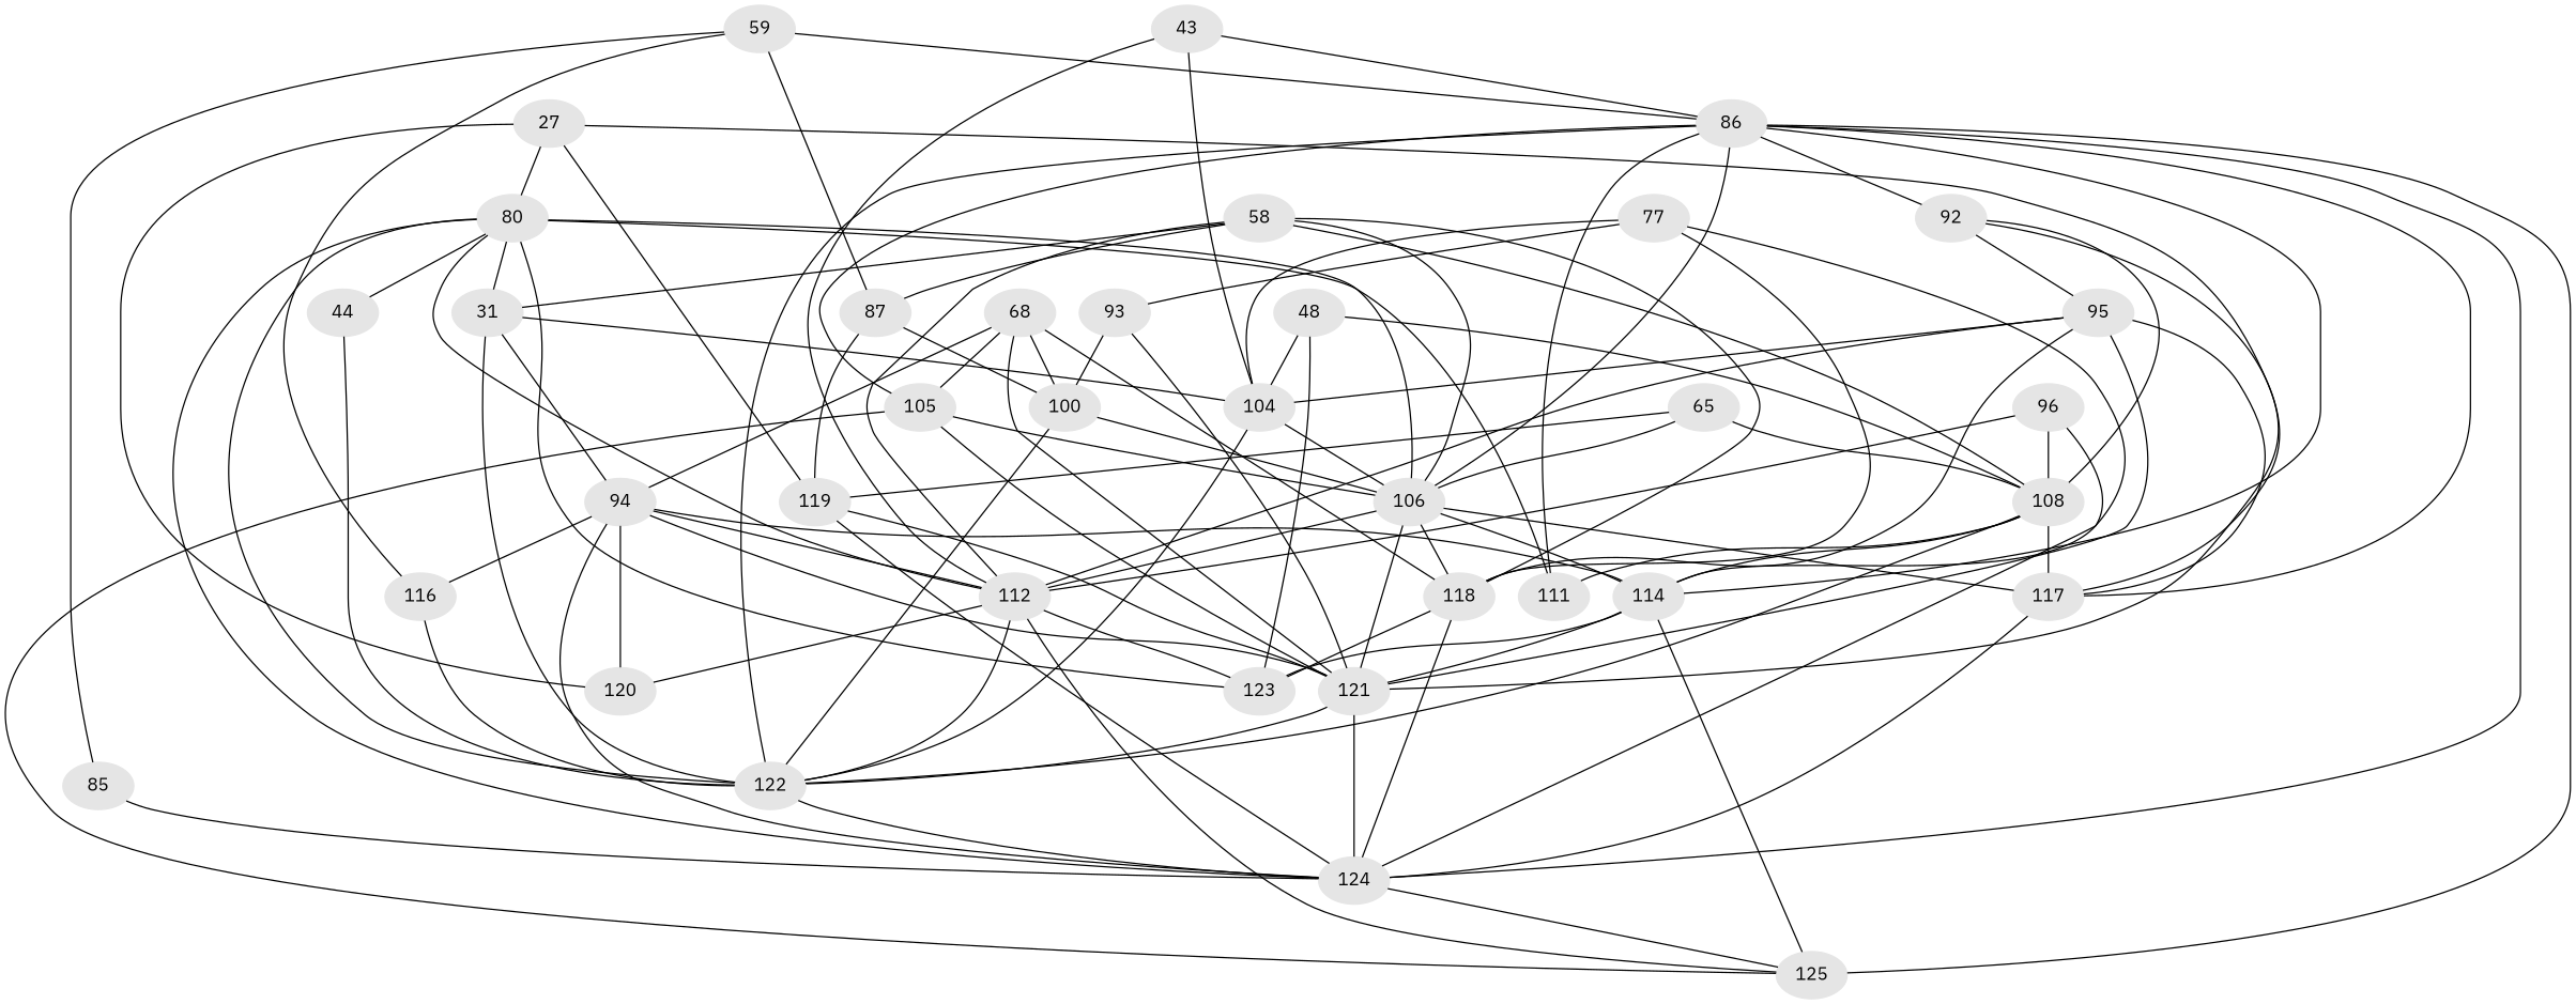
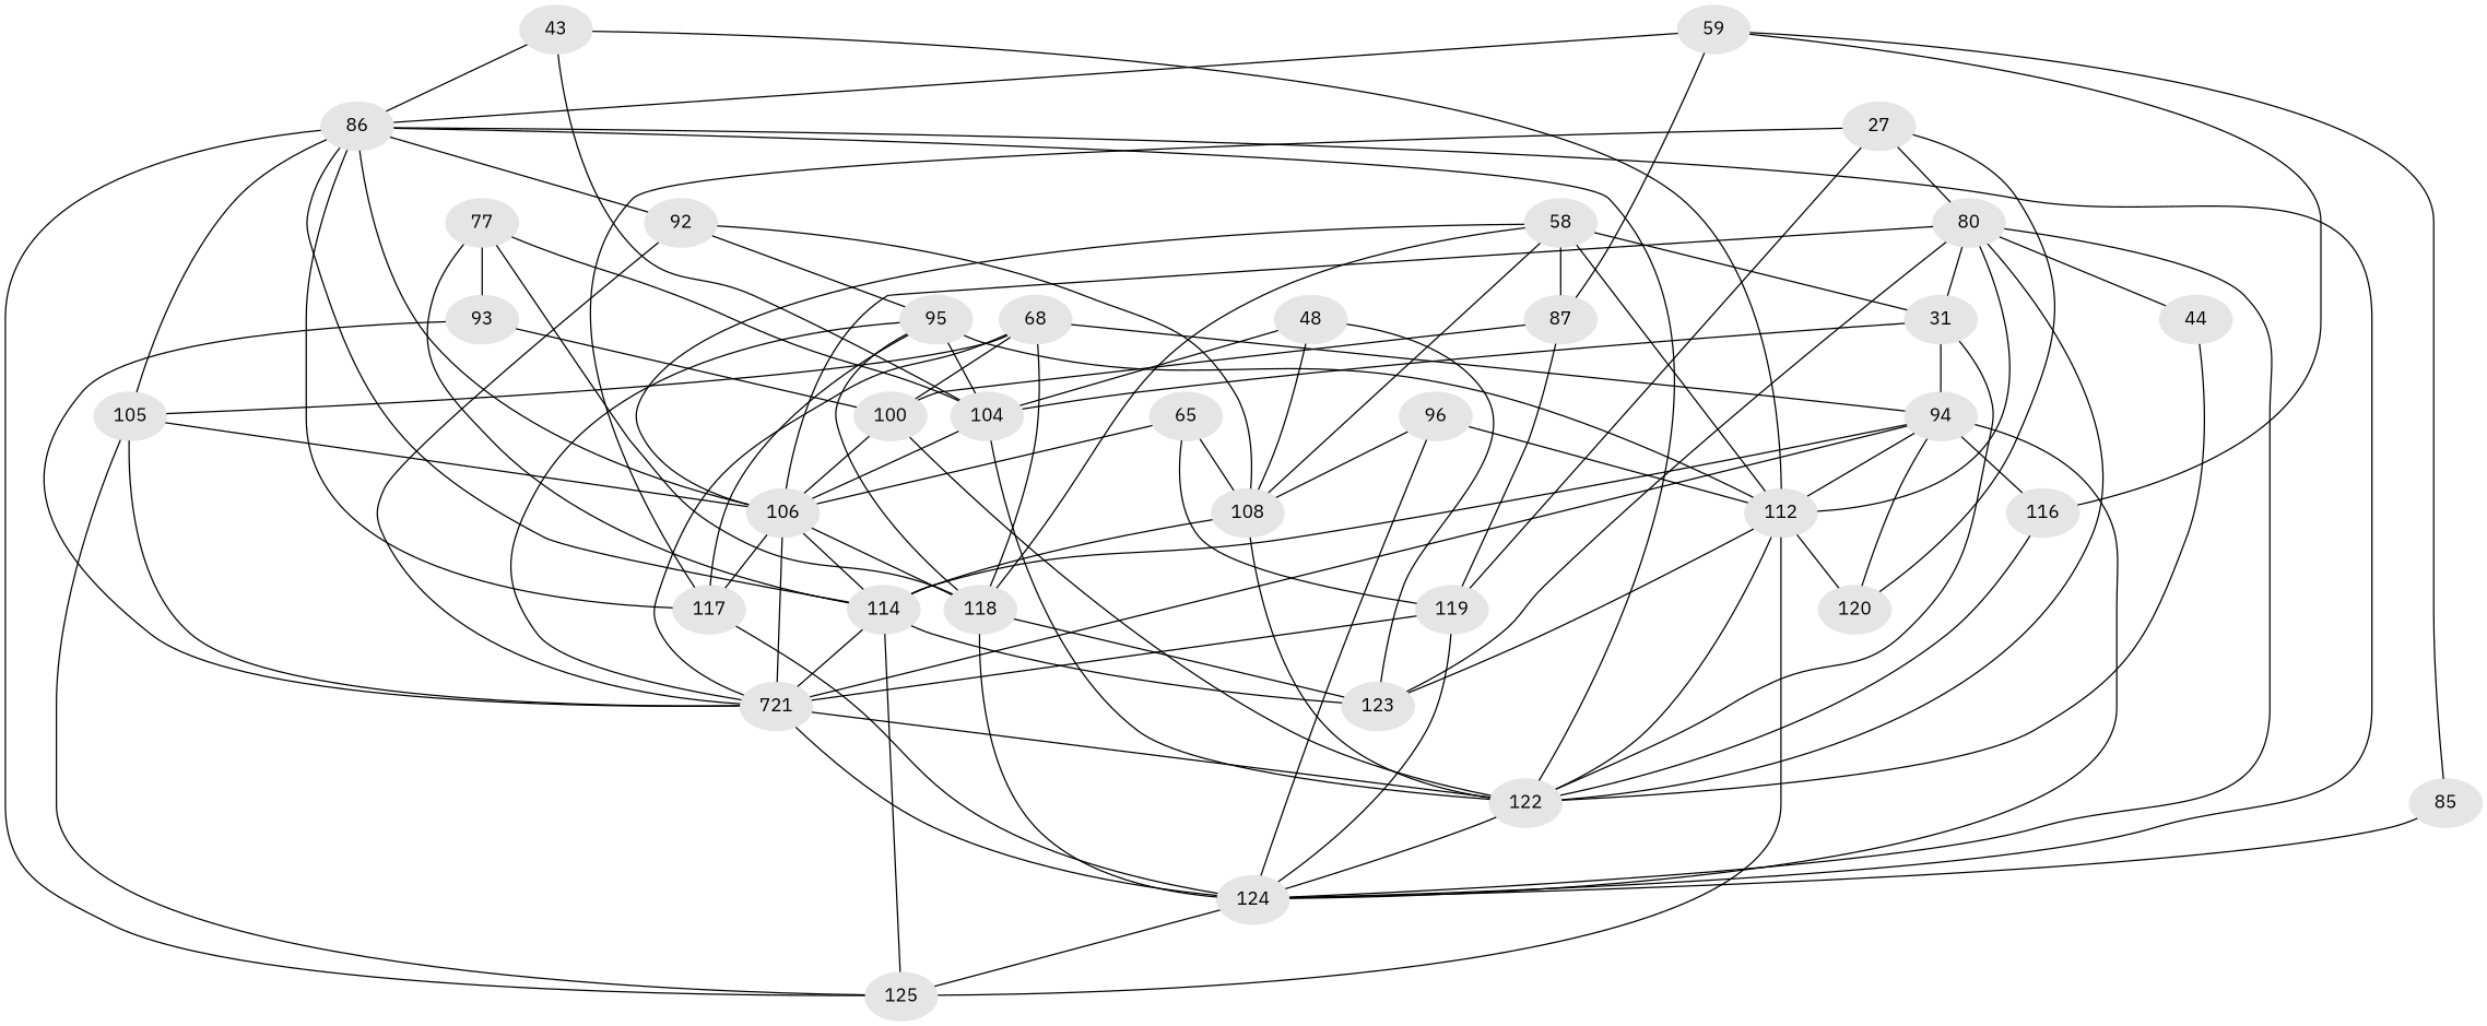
  graph {
    fontname="IBM Plex Sans"
    node [color=gray90 fontname="IBM Plex Sans" style=filled]
    edge [fontname="IBM Plex Sans"]
    80 [super="+40+1"]
    112 [super="+89"]
    123 [super="+6"]
    n4 [label=31 super="+10+73"]
    106 [super="+64+99+88"]
    n6 [label=44]
-   111
    122 [super="+36+76+5+62+109"]
    124 [super="+18+26+46+28+115"]
    27
    117 [super="+113"]
    119 [super="+69"]
    120 [super="+98"]
-   121 [super="+82+103"]
+   121 [super="+82+103" label=721]
    86 [super="+39+25+15+31+81+66"]
    105 [super="+13"]
    114 [super="+74+21"]
    92 [super="+37"]
    125 [super="+107+110+75"]
    43
    104 [super="+19+101"]
    48 [super="+35"]
    108 [super="+79"]
    58 [super="+34"]
    87 [super="+83"]
    118 [super="+29"]
    100 [super="+17+61"]
    94 [super="+90+52+41"]
    59
    85
    116
    65
    68 [super="+24"]
    93 [super="+51"]
    77
    95 [super="+63"]
    96
    80 -- 112
    80 -- 123 [weight=2]
    80 -- n4
    80 -- 106 [weight=2]
    80 -- n6 [weight=2]
-   80 -- 111 [weight=2]
    80 -- 122
    80 -- 124 [weight=2]
    112 -- 123
    112 -- 122
    112 -- 120
    112 -- 125 [weight=3]
    n4 -- 122
    n4 -- 104 [weight=2]
    n4 -- 94 [weight=2]
-   106 -- 112 [weight=3]
    106 -- 117
    106 -- 121 [weight=3]
    106 -- 114 [weight=3]
    106 -- 118
    n6 -- 122
    122 -- 124
    124 -- 125
    27 -- 80
    27 -- 117
    27 -- 119
    27 -- 120
    117 -- 124 [weight=3]
    119 -- 124 [weight=2]
    119 -- 121
    121 -- 122 [weight=3]
    121 -- 124 [weight=2]
    86 -- 106 [weight=4]
-   86 -- 111
    86 -- 122 [weight=2]
    86 -- 124
    86 -- 117 [weight=2]
    86 -- 105 [weight=3]
    86 -- 114
    86 -- 92 [weight=3]
    86 -- 125 [weight=3]
    105 -- 106
    105 -- 121 [weight=3]
    105 -- 125
    114 -- 123 [weight=3]
    114 -- 121
    114 -- 125 [weight=3]
    92 -- 121
    92 -- 108
    92 -- 95
    43 -- 112
    43 -- 86
    43 -- 104
    104 -- 106
    104 -- 122 [weight=2]
    48 -- 123
    48 -- 104
    48 -- 108
-   108 -- 111
    108 -- 122 [weight=2]
-   108 -- 117 [weight=2]
    108 -- 114
    58 -- 112
    58 -- n4 [weight=2]
    58 -- 106
    58 -- 108
    58 -- 87 [weight=2]
    58 -- 118 [weight=2]
    87 -- 119
    87 -- 100
    118 -- 123
    118 -- 124 [weight=2]
    100 -- 106
    100 -- 122
    94 -- 112
    94 -- 124 [weight=2]
    94 -- 120 [weight=2]
    94 -- 121
    94 -- 114 [weight=2]
    94 -- 116
    59 -- 86
    59 -- 87 [weight=2]
    59 -- 85
    59 -- 116
    85 -- 124
    116 -- 122
    65 -- 106
    65 -- 119
    65 -- 108
    68 -- 121
    68 -- 105
    68 -- 118
    68 -- 100
    68 -- 94 [weight=2]
    93 -- 121
    93 -- 100
    77 -- 114
    77 -- 104
    77 -- 118 [weight=2]
    77 -- 93 [weight=2]
    95 -- 112
    95 -- 117
    95 -- 121
    95 -- 104
    95 -- 118
    96 -- 112
    96 -- 124
    96 -- 108
  }
